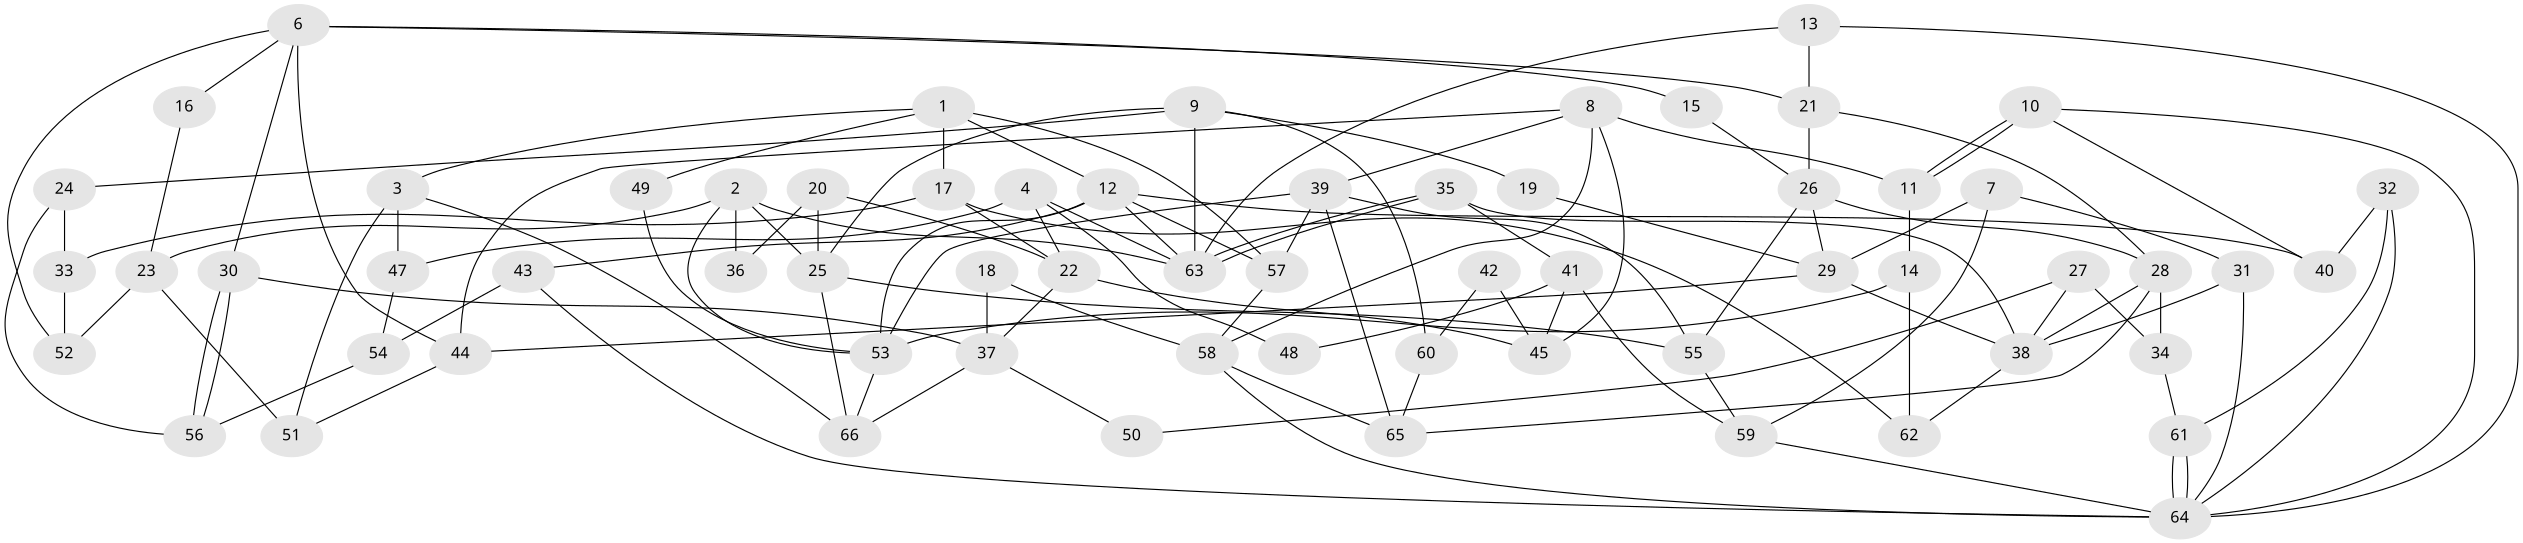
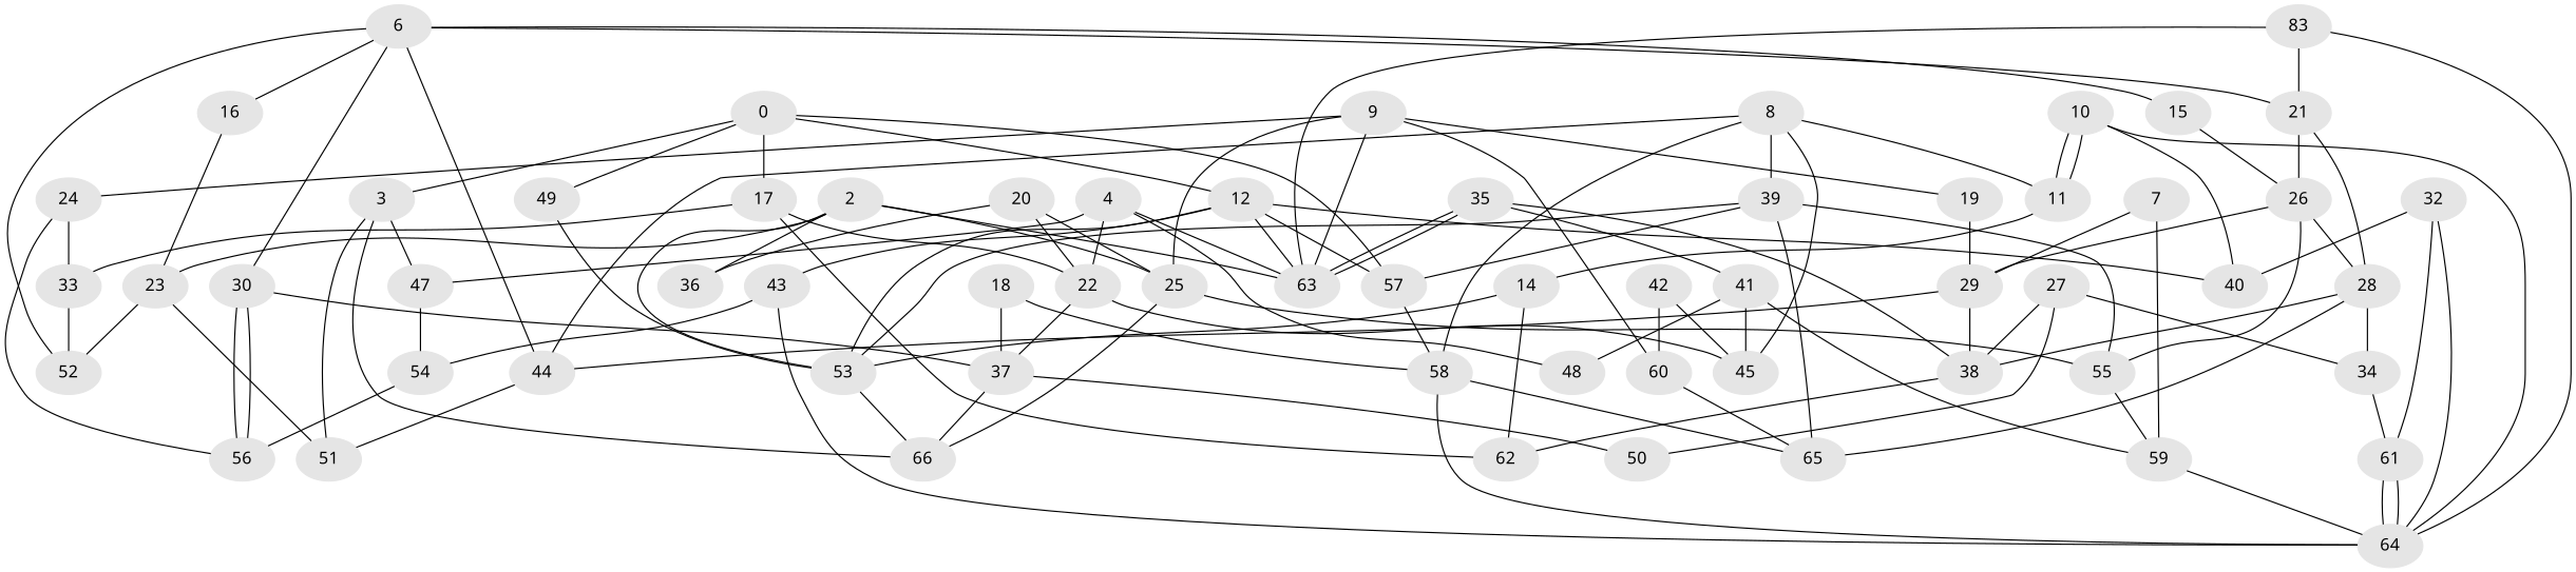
  graph {
    fontname="Noto Sans"
    node [color=gray90 fontname="Noto Sans" style=filled]
    edge [fontname="Noto Sans"]
-   1
+   1 [label=0]
    3
    12
    17
    49
    57
    47
    51
    66
    53
    63
    40
    43
    22
    62
    33
    58
    2
    23
    25
    36
    52
    55
    54
    4
    48
    45
    37
    6
    15
    16
    21
    30
    44
    26
    28
    56
    7
    29
-   31
    59
    38
    64
    8
    11
    39
    14
    65
    9
    19
    24
    60
    10
-   13
+   13 [label=83]
    18
    50
    20
    34
    27
    61
    32
    35
    41
    42
    1 -- 3
    1 -- 12
    1 -- 17
    1 -- 49
    1 -- 57
    3 -- 47
    3 -- 51
    3 -- 66
    12 -- 57
    12 -- 53
    12 -- 63
    12 -- 40
    12 -- 43
    17 -- 22
    17 -- 62
    17 -- 33
    49 -- 53
    57 -- 58
    47 -- 54
    53 -- 66
    43 -- 54
    43 -- 64
    22 -- 45
    22 -- 37
    33 -- 52
    58 -- 64
    58 -- 65
    2 -- 53
    2 -- 63
    2 -- 23
    2 -- 25
    2 -- 36
    23 -- 51
    23 -- 52
    25 -- 66
    25 -- 55
    55 -- 59
    54 -- 56
    4 -- 47
    4 -- 63
    4 -- 22
    4 -- 48
    37 -- 66
    37 -- 50
    6 -- 52
    6 -- 15
    6 -- 16
    6 -- 21
    6 -- 30
    6 -- 44
    15 -- 26
    16 -- 23
    21 -- 26
    21 -- 28
    30 -- 37
    30 -- 56
    30 -- 56
    44 -- 51
    26 -- 55
    26 -- 28
    26 -- 29
    28 -- 38
    28 -- 65
    28 -- 34
    7 -- 29
-   7 -- 31
    7 -- 59
    29 -- 44
    29 -- 38
-   31 -- 38
-   31 -- 64
    59 -- 64
    38 -- 62
    8 -- 58
    8 -- 45
    8 -- 44
    8 -- 11
    8 -- 39
    11 -- 14
    39 -- 57
    39 -- 53
    39 -- 55
    39 -- 65
    14 -- 53
    14 -- 62
    9 -- 63
    9 -- 25
    9 -- 19
    9 -- 24
    9 -- 60
    19 -- 29
    24 -- 33
    24 -- 56
    60 -- 65
    10 -- 40
    10 -- 64
    10 -- 11
    10 -- 11
    13 -- 63
    13 -- 21
    13 -- 64
    18 -- 58
    18 -- 37
    20 -- 22
    20 -- 25
    20 -- 36
    34 -- 61
    27 -- 38
    27 -- 50
    27 -- 34
    61 -- 64
    61 -- 64
    32 -- 40
    32 -- 64
    32 -- 61
    35 -- 63
    35 -- 63
    35 -- 38
    35 -- 41
    41 -- 48
    41 -- 45
    41 -- 59
    42 -- 45
    42 -- 60
  }
